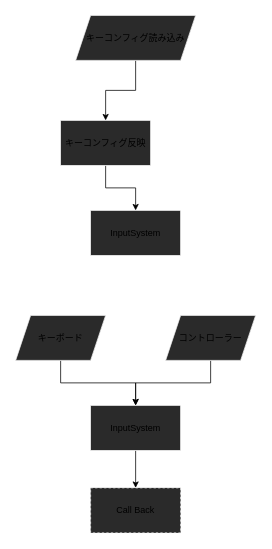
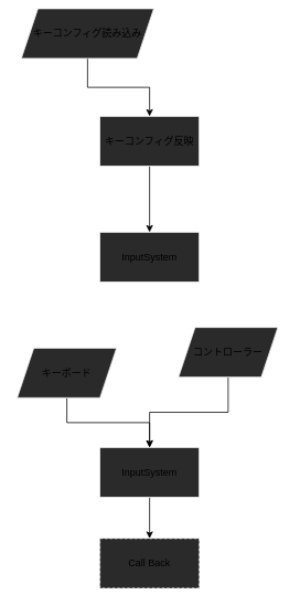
  <mxCell id="0" />
  <mxCell id="1" parent="0" />
  <mxCell id="2" style="edgeStyle=orthogonalEdgeStyle;rounded=0;orthogonalLoop=1;jettySize=auto;html=1;exitX=0.5;exitY=1;exitDx=0;exitDy=0;entryX=0.5;entryY=0;entryDx=0;entryDy=0;fontSize=12;" parent="1" source="3" target="5" edge="1"><mxGeometry relative="1" as="geometry" /></mxCell>
- <mxCell id="3" value="キーコンフィグ読み込み" style="shape=parallelogram;perimeter=parallelogramPerimeter;whiteSpace=wrap;html=1;fixedSize=1;strokeColor=#f0f0f0;fillColor=#2a2a2a;fontSize=12;align=center;" parent="1" vertex="1"><mxGeometry x="100" y="20" width="160" height="60" as="geometry" /></mxCell>
+ <mxCell id="3" value="キーコンフィグ読み込み" style="shape=parallelogram;perimeter=parallelogramPerimeter;whiteSpace=wrap;html=1;fixedSize=1;strokeColor=#f0f0f0;fillColor=#2a2a2a;fontSize=12;align=center;" parent="1" vertex="1"><mxGeometry x="25" y="10" width="160" height="60" as="geometry" /></mxCell>
  <mxCell id="4" style="edgeStyle=orthogonalEdgeStyle;rounded=0;orthogonalLoop=1;jettySize=auto;html=1;exitX=0.5;exitY=1;exitDx=0;exitDy=0;entryX=0.5;entryY=0;entryDx=0;entryDy=0;fontSize=12;" parent="1" source="5" target="6" edge="1"><mxGeometry relative="1" as="geometry" /></mxCell>
- <mxCell id="5" value="キーコンフィグ反映" style="rounded=0;whiteSpace=wrap;html=1;strokeColor=#f0f0f0;fillColor=#2a2a2a;fontSize=12;align=center;" parent="1" vertex="1"><mxGeometry x="80" y="160" width="120" height="60" as="geometry" /></mxCell>
+ <mxCell id="5" value="キーコンフィグ反映" style="rounded=0;whiteSpace=wrap;html=1;strokeColor=#f0f0f0;fillColor=#2a2a2a;fontSize=12;align=center;" parent="1" vertex="1"><mxGeometry x="120" y="140" width="120" height="60" as="geometry" /></mxCell>
  <mxCell id="6" value="InputSystem" style="rounded=0;whiteSpace=wrap;html=1;strokeColor=#f0f0f0;fillColor=#2a2a2a;fontSize=12;align=center;" parent="1" vertex="1"><mxGeometry x="120" y="280" width="120" height="60" as="geometry" /></mxCell>
  <mxCell id="7" style="edgeStyle=orthogonalEdgeStyle;rounded=0;orthogonalLoop=1;jettySize=auto;html=1;exitX=0.5;exitY=1;exitDx=0;exitDy=0;entryX=0.5;entryY=0;entryDx=0;entryDy=0;fontSize=12;" parent="1" source="8" target="12" edge="1"><mxGeometry relative="1" as="geometry" /></mxCell>
  <mxCell id="8" value="キーボード" style="shape=parallelogram;perimeter=parallelogramPerimeter;whiteSpace=wrap;html=1;fixedSize=1;strokeColor=#f0f0f0;fillColor=#2a2a2a;fontSize=12;align=center;" parent="1" vertex="1"><mxGeometry x="20" y="420" width="120" height="60" as="geometry" /></mxCell>
  <mxCell id="9" style="edgeStyle=orthogonalEdgeStyle;rounded=0;orthogonalLoop=1;jettySize=auto;html=1;exitX=0.5;exitY=1;exitDx=0;exitDy=0;entryX=0.5;entryY=0;entryDx=0;entryDy=0;fontSize=12;" parent="1" source="10" target="12" edge="1"><mxGeometry relative="1" as="geometry" /></mxCell>
- <mxCell id="10" value="コントローラー" style="shape=parallelogram;perimeter=parallelogramPerimeter;whiteSpace=wrap;html=1;fixedSize=1;strokeColor=#f0f0f0;fillColor=#2a2a2a;fontSize=12;align=center;" parent="1" vertex="1"><mxGeometry x="220" y="420" width="120" height="60" as="geometry" /></mxCell>
+ <mxCell id="10" value="コントローラー" style="shape=parallelogram;perimeter=parallelogramPerimeter;whiteSpace=wrap;html=1;fixedSize=1;strokeColor=#f0f0f0;fillColor=#2a2a2a;fontSize=12;align=center;" parent="1" vertex="1"><mxGeometry x="215" y="395" width="120" height="60" as="geometry" /></mxCell>
  <mxCell id="11" style="edgeStyle=orthogonalEdgeStyle;rounded=0;orthogonalLoop=1;jettySize=auto;html=1;exitX=0.5;exitY=1;exitDx=0;exitDy=0;entryX=0.5;entryY=0;entryDx=0;entryDy=0;fontSize=12;" parent="1" source="12" target="13" edge="1"><mxGeometry relative="1" as="geometry" /></mxCell>
  <mxCell id="12" value="InputSystem" style="rounded=0;whiteSpace=wrap;html=1;strokeColor=#f0f0f0;fillColor=#2a2a2a;fontSize=12;align=center;" parent="1" vertex="1"><mxGeometry x="120" y="540" width="120" height="60" as="geometry" /></mxCell>
  <mxCell id="13" value="Call Back" style="rounded=0;whiteSpace=wrap;html=1;strokeColor=#f0f0f0;fillColor=#2a2a2a;fontSize=12;align=center;dashed=1;" parent="1" vertex="1"><mxGeometry x="120" y="650" width="120" height="60" as="geometry" /></mxCell>
